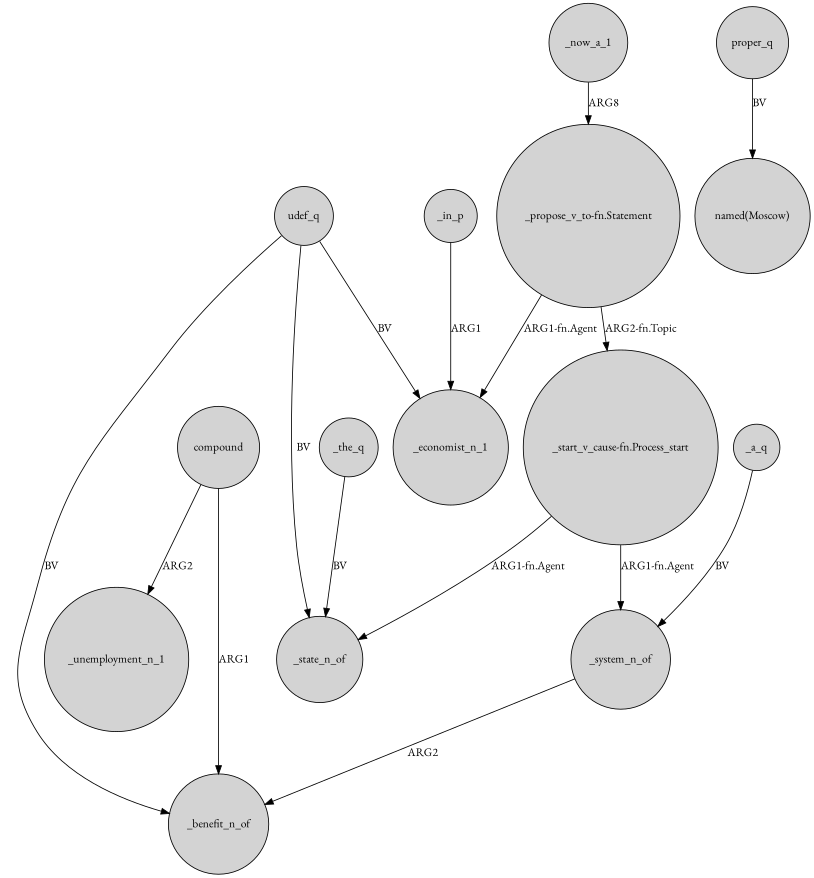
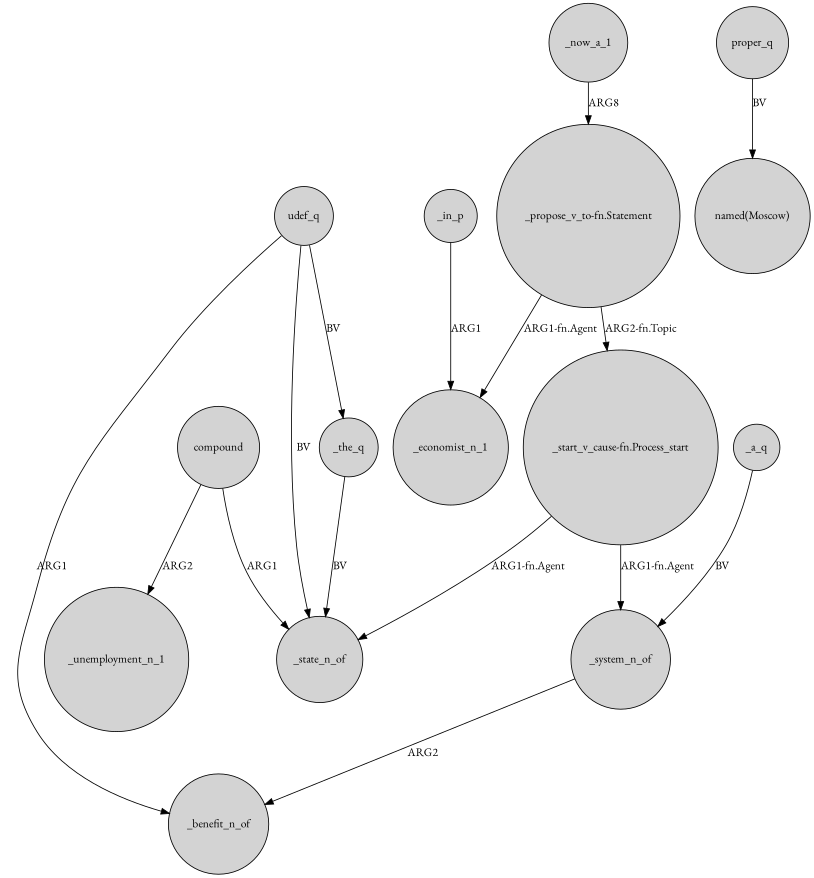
  digraph {
    fontname="EB Garamond"
    node [fontname="EB Garamond" shape=circle style=filled]
    edge [fontname="EB Garamond"]
    _a_q
    _system_n_of
    _benefit_n_of
    udef_q
    _economist_n_1
    _state_n_of
    proper_q
    "named(Moscow)"
    _the_q
    _in_p
    compound
    _unemployment_n_1
    "_start_v_cause-fn.Process_start"
    "_propose_v_to-fn.Statement"
    _now_a_1
    _a_q -> _system_n_of [label=BV]
    _system_n_of -> _benefit_n_of [label=ARG2]
-   udef_q -> _benefit_n_of [label=BV]
-   udef_q -> _economist_n_1 [label=BV]
+   udef_q -> _benefit_n_of [label=ARG1]
+   udef_q -> _the_q [label=BV]
    udef_q -> _state_n_of [label=BV]
    proper_q -> "named(Moscow)" [label=BV]
    _the_q -> _state_n_of [label=BV]
    _in_p -> _economist_n_1 [label=ARG1]
-   compound -> _benefit_n_of [label=ARG1]
+   compound -> _state_n_of [label=ARG1]
    compound -> _unemployment_n_1 [label=ARG2]
    "_start_v_cause-fn.Process_start" -> _system_n_of [label="ARG1-fn.Agent"]
    "_start_v_cause-fn.Process_start" -> _state_n_of [label="ARG1-fn.Agent"]
    "_propose_v_to-fn.Statement" -> _economist_n_1 [label="ARG1-fn.Agent"]
    "_propose_v_to-fn.Statement" -> "_start_v_cause-fn.Process_start" [label="ARG2-fn.Topic"]
    _now_a_1 -> "_propose_v_to-fn.Statement" [label=ARG8]
  }
